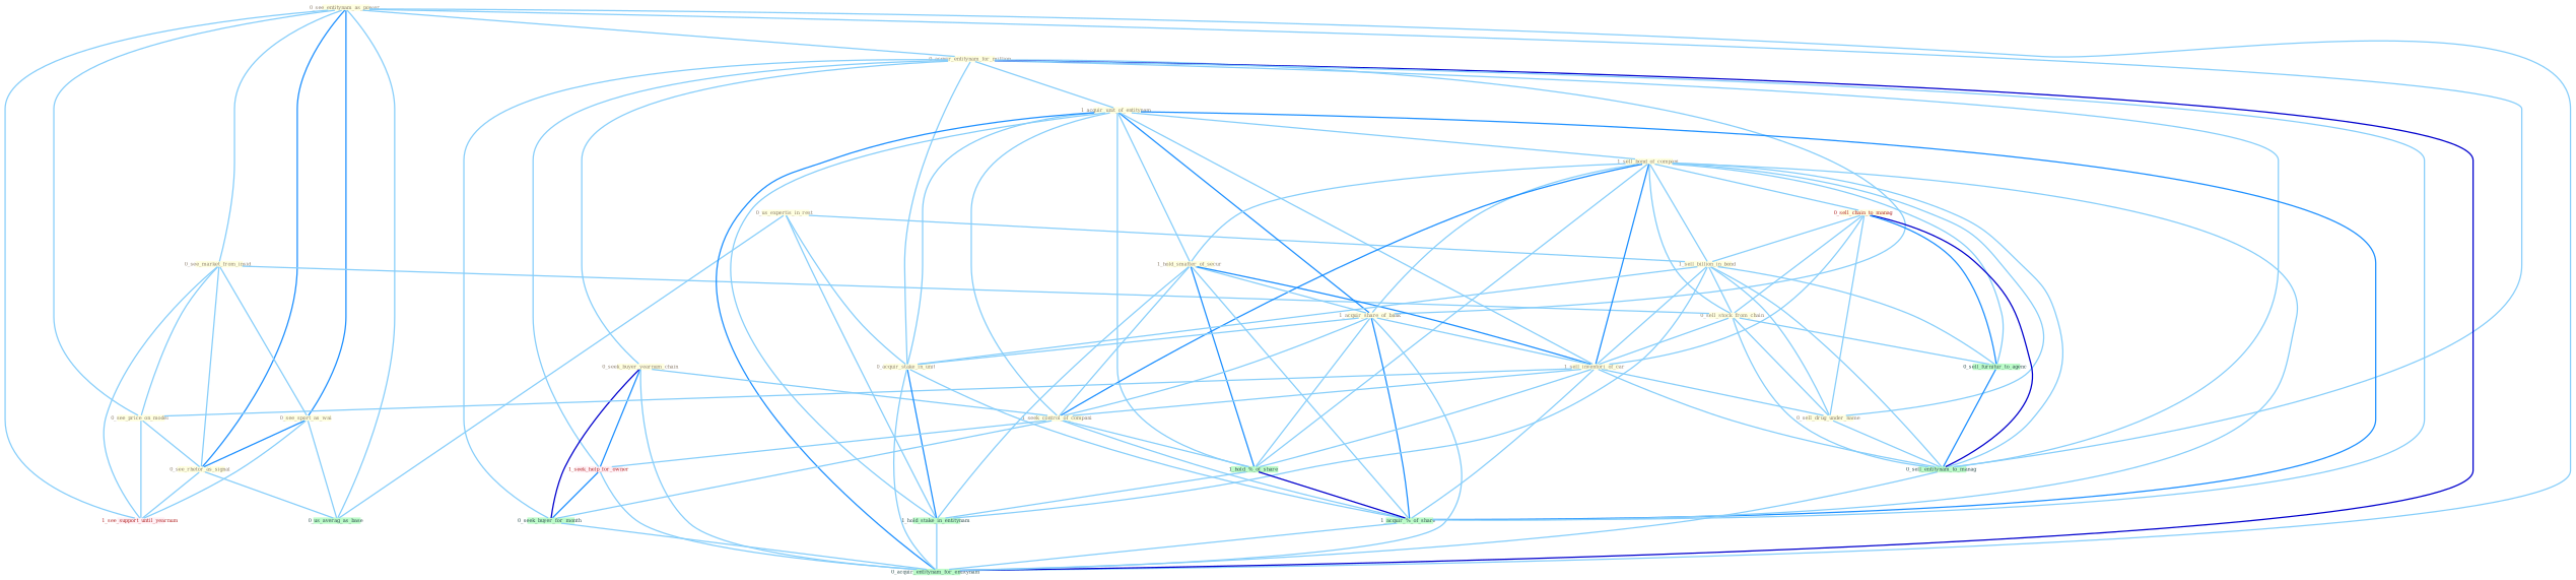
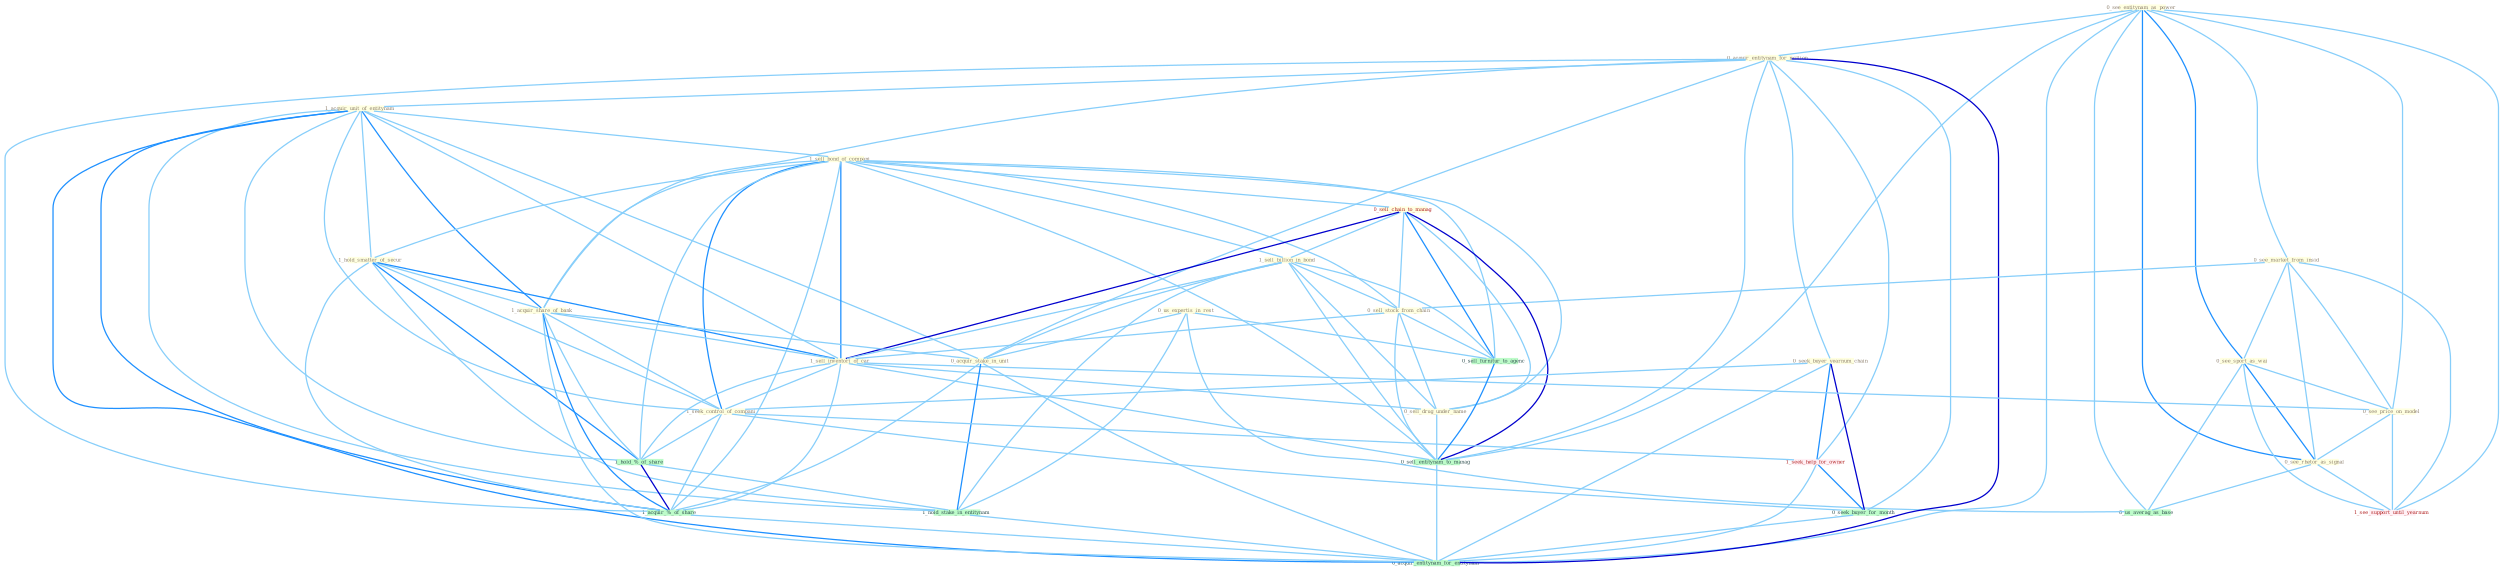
  graph {
    node [color="#ffffe0" fixedsize=true fontcolor="#8b7d6b" fontsize=4 shape=polygon style=filled]
    edge [color="#87cefa" w=1]
    "0_us_expertis_in_rest " [height=.06 width=.5]
    "0_see_entitynam_as_power " [height=.06 width=.5]
    "0_acquir_entitynam_for_million " [height=.06 width=.5]
    "0_see_market_from_insid " [height=.06 width=.5]
    "1_acquir_unit_of_entitynam " [height=.06 width=.5]
    "1_sell_bond_of_compani " [height=.06 width=.5]
    "0_see_sport_as_wai " [height=.06 width=.5]
    "0_see_price_on_model " [height=.06 width=.5]
    "1_hold_smatter_of_secur " [height=.06 width=.5]
    "0_sell_chain_to_manag " [fontcolor="#b22222" height=.06 width=.5]
    "1_acquir_share_of_bank " [height=.06 width=.5]
    n12 [height=.06 label="0_seek_buyer_yearnum_chain" width=.5]
    "0_see_rhetor_as_signal " [height=.06 width=.5]
    "1_sell_billion_in_bond " [height=.06 width=.5]
    n15 [height=.06 label="0_sell_stock_from_chain" width=.5]
    "1_sell_inventori_of_car " [height=.06 width=.5]
    "0_acquir_stake_in_unit " [height=.06 width=.5]
    "1_seek_control_of_compani " [height=.06 width=.5]
    "0_sell_drug_under_name " [height=.06 width=.5]
    "1_seek_help_for_owner " [color="#fff0f5" fontcolor="#b22222" height=.06 width=.5]
    "1_see_support_until_yearnum " [color="#fff0f5" fontcolor="#b22222" height=.06 width=.5]
    "1_hold_stake_in_entitynam " [color="#BDFCC9" fontcolor="#2f4f4f" height=.06 width=.5]
    "0_us_averag_as_base " [color="#BDFCC9" fontcolor="#2f4f4f" height=.06 width=.5]
    "0_sell_entitynam_to_manag " [color="#BDFCC9" fontcolor="#2f4f4f" height=.06 width=.5]
    "0_acquir_entitynam_for_entitynam " [color="#BDFCC9" fontcolor="#2f4f4f" height=.06 width=.5]
    "0_seek_buyer_for_month " [color="#BDFCC9" fontcolor="#2f4f4f" height=.06 width=.5]
    "1_acquir_%_of_share " [color="#BDFCC9" fontcolor="#2f4f4f" height=.06 width=.5]
    "1_hold_%_of_share " [color="#BDFCC9" fontcolor="#2f4f4f" height=.06 width=.5]
    "0_sell_furnitur_to_agenc " [color="#BDFCC9" fontcolor="#2f4f4f" height=.06 width=.5]
    subgraph sub_1 {
      "0_us_expertis_in_rest "
      "0_see_entitynam_as_power "
      "0_acquir_entitynam_for_million "
      "0_see_market_from_insid "
      "1_acquir_unit_of_entitynam "
      "1_sell_bond_of_compani "
      "0_see_sport_as_wai "
      "0_see_price_on_model "
      "1_hold_smatter_of_secur "
      "0_sell_chain_to_manag "
      "1_acquir_share_of_bank "
      n12
      "0_see_rhetor_as_signal "
      "1_sell_billion_in_bond "
      n15
      "1_sell_inventori_of_car "
      "0_acquir_stake_in_unit "
      "1_seek_control_of_compani "
      "0_sell_drug_under_name "
    }
    subgraph sub_2 {
      "1_seek_help_for_owner "
      "1_see_support_until_yearnum "
    }
-   "0_us_expertis_in_rest " -- "1_sell_billion_in_bond "
+   "0_us_expertis_in_rest " -- "0_sell_furnitur_to_agenc "
    "0_us_expertis_in_rest " -- "0_acquir_stake_in_unit "
    "0_us_expertis_in_rest " -- "1_hold_stake_in_entitynam "
    "0_us_expertis_in_rest " -- "0_us_averag_as_base "
    "0_see_entitynam_as_power " -- "0_acquir_entitynam_for_million "
    "0_see_entitynam_as_power " -- "0_see_market_from_insid "
    "0_see_entitynam_as_power " -- "0_see_sport_as_wai " [color="#1e90ff" w=2]
    "0_see_entitynam_as_power " -- "0_see_price_on_model "
    "0_see_entitynam_as_power " -- "0_see_rhetor_as_signal " [color="#1e90ff" w=2]
    "0_see_entitynam_as_power " -- "1_see_support_until_yearnum "
    "0_see_entitynam_as_power " -- "0_us_averag_as_base "
    "0_see_entitynam_as_power " -- "0_sell_entitynam_to_manag "
    "0_see_entitynam_as_power " -- "0_acquir_entitynam_for_entitynam "
    "0_acquir_entitynam_for_million " -- "1_acquir_unit_of_entitynam "
    "0_acquir_entitynam_for_million " -- "1_acquir_share_of_bank "
    "0_acquir_entitynam_for_million " -- n12
    "0_acquir_entitynam_for_million " -- "0_acquir_stake_in_unit "
    "0_acquir_entitynam_for_million " -- "1_seek_help_for_owner "
    "0_acquir_entitynam_for_million " -- "0_sell_entitynam_to_manag "
    "0_acquir_entitynam_for_million " -- "0_acquir_entitynam_for_entitynam " [color="#0000cd" w=3]
    "0_acquir_entitynam_for_million " -- "0_seek_buyer_for_month "
    "0_acquir_entitynam_for_million " -- "1_acquir_%_of_share "
    "0_see_market_from_insid " -- "0_see_sport_as_wai "
    "0_see_market_from_insid " -- "0_see_price_on_model "
    "0_see_market_from_insid " -- "0_see_rhetor_as_signal "
    "0_see_market_from_insid " -- n15
    "0_see_market_from_insid " -- "1_see_support_until_yearnum "
    "1_acquir_unit_of_entitynam " -- "1_sell_bond_of_compani "
    "1_acquir_unit_of_entitynam " -- "1_hold_smatter_of_secur "
    "1_acquir_unit_of_entitynam " -- "1_acquir_share_of_bank " [color="#1e90ff" w=2]
    "1_acquir_unit_of_entitynam " -- "1_sell_inventori_of_car "
    "1_acquir_unit_of_entitynam " -- "0_acquir_stake_in_unit "
    "1_acquir_unit_of_entitynam " -- "1_seek_control_of_compani "
    "1_acquir_unit_of_entitynam " -- "1_hold_stake_in_entitynam "
    "1_acquir_unit_of_entitynam " -- "0_acquir_entitynam_for_entitynam " [color="#1e90ff" w=2]
    "1_acquir_unit_of_entitynam " -- "1_acquir_%_of_share " [color="#1e90ff" w=2]
    "1_acquir_unit_of_entitynam " -- "1_hold_%_of_share "
    "1_sell_bond_of_compani " -- "1_hold_smatter_of_secur "
    "1_sell_bond_of_compani " -- "0_sell_chain_to_manag "
    "1_sell_bond_of_compani " -- "1_acquir_share_of_bank "
    "1_sell_bond_of_compani " -- "1_sell_billion_in_bond "
    "1_sell_bond_of_compani " -- n15
    "1_sell_bond_of_compani " -- "1_sell_inventori_of_car " [color="#1e90ff" w=2]
    "1_sell_bond_of_compani " -- "1_seek_control_of_compani " [color="#1e90ff" w=2]
    "1_sell_bond_of_compani " -- "0_sell_drug_under_name "
    "1_sell_bond_of_compani " -- "0_sell_entitynam_to_manag "
    "1_sell_bond_of_compani " -- "1_acquir_%_of_share "
    "1_sell_bond_of_compani " -- "1_hold_%_of_share "
    "1_sell_bond_of_compani " -- "0_sell_furnitur_to_agenc "
+   "0_see_sport_as_wai " -- "0_see_price_on_model "
    "0_see_sport_as_wai " -- "0_see_rhetor_as_signal " [color="#1e90ff" w=2]
    "0_see_sport_as_wai " -- "1_see_support_until_yearnum "
    "0_see_sport_as_wai " -- "0_us_averag_as_base "
    "0_see_price_on_model " -- "0_see_rhetor_as_signal "
    "0_see_price_on_model " -- "1_see_support_until_yearnum "
    "1_hold_smatter_of_secur " -- "1_acquir_share_of_bank "
    "1_hold_smatter_of_secur " -- "1_sell_inventori_of_car " [color="#1e90ff"]
    "1_hold_smatter_of_secur " -- "1_seek_control_of_compani "
    "1_hold_smatter_of_secur " -- "1_hold_stake_in_entitynam "
    "1_hold_smatter_of_secur " -- "1_acquir_%_of_share "
    "1_hold_smatter_of_secur " -- "1_hold_%_of_share " [color="#1e90ff" w=2]
    "0_sell_chain_to_manag " -- "1_sell_billion_in_bond "
    "0_sell_chain_to_manag " -- n15
-   "0_sell_chain_to_manag " -- "1_sell_inventori_of_car "
+   "0_sell_chain_to_manag " -- "1_sell_inventori_of_car " [color="#0000cd"]
    "0_sell_chain_to_manag " -- "0_sell_drug_under_name "
    "0_sell_chain_to_manag " -- "0_sell_entitynam_to_manag " [color="#0000cd" w=3]
    "0_sell_chain_to_manag " -- "0_sell_furnitur_to_agenc " [color="#1e90ff" w=2]
    "1_acquir_share_of_bank " -- "1_sell_inventori_of_car "
    "1_acquir_share_of_bank " -- "0_acquir_stake_in_unit "
    "1_acquir_share_of_bank " -- "1_seek_control_of_compani "
    "1_acquir_share_of_bank " -- "0_acquir_entitynam_for_entitynam "
    "1_acquir_share_of_bank " -- "1_acquir_%_of_share " [color="#1e90ff" w=2]
    "1_acquir_share_of_bank " -- "1_hold_%_of_share "
    n12 -- "1_seek_control_of_compani "
    n12 -- "1_seek_help_for_owner " [color="#1e90ff" w=2]
    n12 -- "0_acquir_entitynam_for_entitynam "
    n12 -- "0_seek_buyer_for_month " [color="#0000cd" w=3]
    "0_see_rhetor_as_signal " -- "1_see_support_until_yearnum "
    "0_see_rhetor_as_signal " -- "0_us_averag_as_base "
    "1_sell_billion_in_bond " -- n15
    "1_sell_billion_in_bond " -- "1_sell_inventori_of_car "
    "1_sell_billion_in_bond " -- "0_acquir_stake_in_unit "
    "1_sell_billion_in_bond " -- "0_sell_drug_under_name "
    "1_sell_billion_in_bond " -- "1_hold_stake_in_entitynam "
    "1_sell_billion_in_bond " -- "0_sell_entitynam_to_manag "
    "1_sell_billion_in_bond " -- "0_sell_furnitur_to_agenc "
    n15 -- "1_sell_inventori_of_car "
    n15 -- "0_sell_drug_under_name "
    n15 -- "0_sell_entitynam_to_manag "
    n15 -- "0_sell_furnitur_to_agenc "
    "1_sell_inventori_of_car " -- "0_see_price_on_model "
    "1_sell_inventori_of_car " -- "1_seek_control_of_compani "
    "1_sell_inventori_of_car " -- "0_sell_drug_under_name "
    "1_sell_inventori_of_car " -- "0_sell_entitynam_to_manag "
    "1_sell_inventori_of_car " -- "1_acquir_%_of_share "
    "1_sell_inventori_of_car " -- "1_hold_%_of_share "
    "0_acquir_stake_in_unit " -- "1_hold_stake_in_entitynam " [color="#1e90ff" w=2]
    "0_acquir_stake_in_unit " -- "0_acquir_entitynam_for_entitynam "
    "0_acquir_stake_in_unit " -- "1_acquir_%_of_share "
    "1_seek_control_of_compani " -- "1_seek_help_for_owner "
    "1_seek_control_of_compani " -- "0_seek_buyer_for_month "
    "1_seek_control_of_compani " -- "1_acquir_%_of_share "
    "1_seek_control_of_compani " -- "1_hold_%_of_share "
    "0_sell_drug_under_name " -- "0_sell_entitynam_to_manag "
    "1_seek_help_for_owner " -- "0_acquir_entitynam_for_entitynam "
    "1_seek_help_for_owner " -- "0_seek_buyer_for_month " [color="#1e90ff" w=2]
    "1_hold_stake_in_entitynam " -- "0_acquir_entitynam_for_entitynam "
    "0_sell_entitynam_to_manag " -- "0_acquir_entitynam_for_entitynam "
    "0_seek_buyer_for_month " -- "0_acquir_entitynam_for_entitynam "
    "1_acquir_%_of_share " -- "0_acquir_entitynam_for_entitynam "
    "1_hold_%_of_share " -- "1_hold_stake_in_entitynam "
    "1_hold_%_of_share " -- "1_acquir_%_of_share " [color="#0000cd" w=3]
    "0_sell_furnitur_to_agenc " -- "0_sell_entitynam_to_manag " [color="#1e90ff" w=2]
  }
